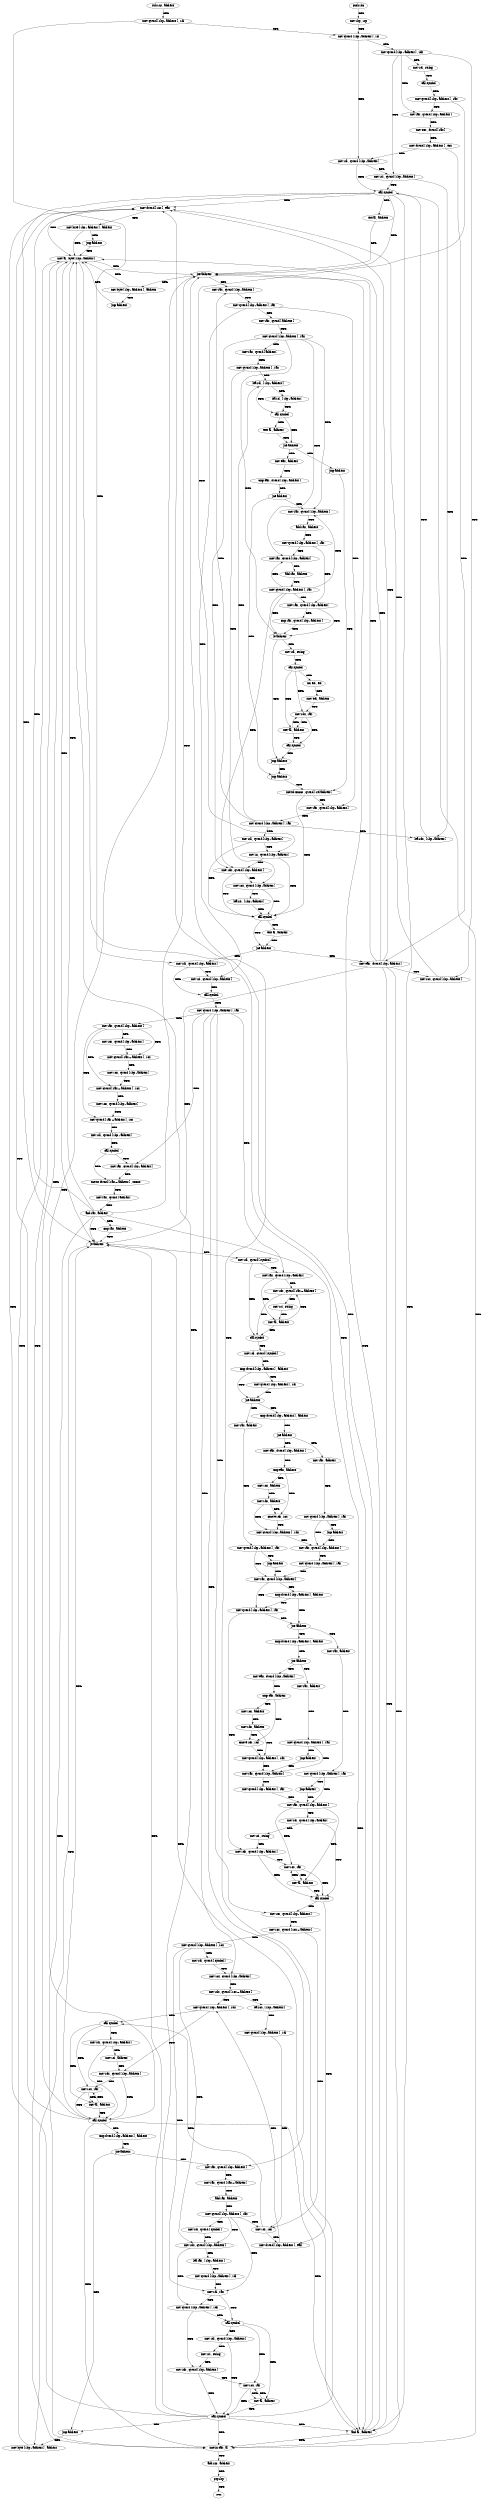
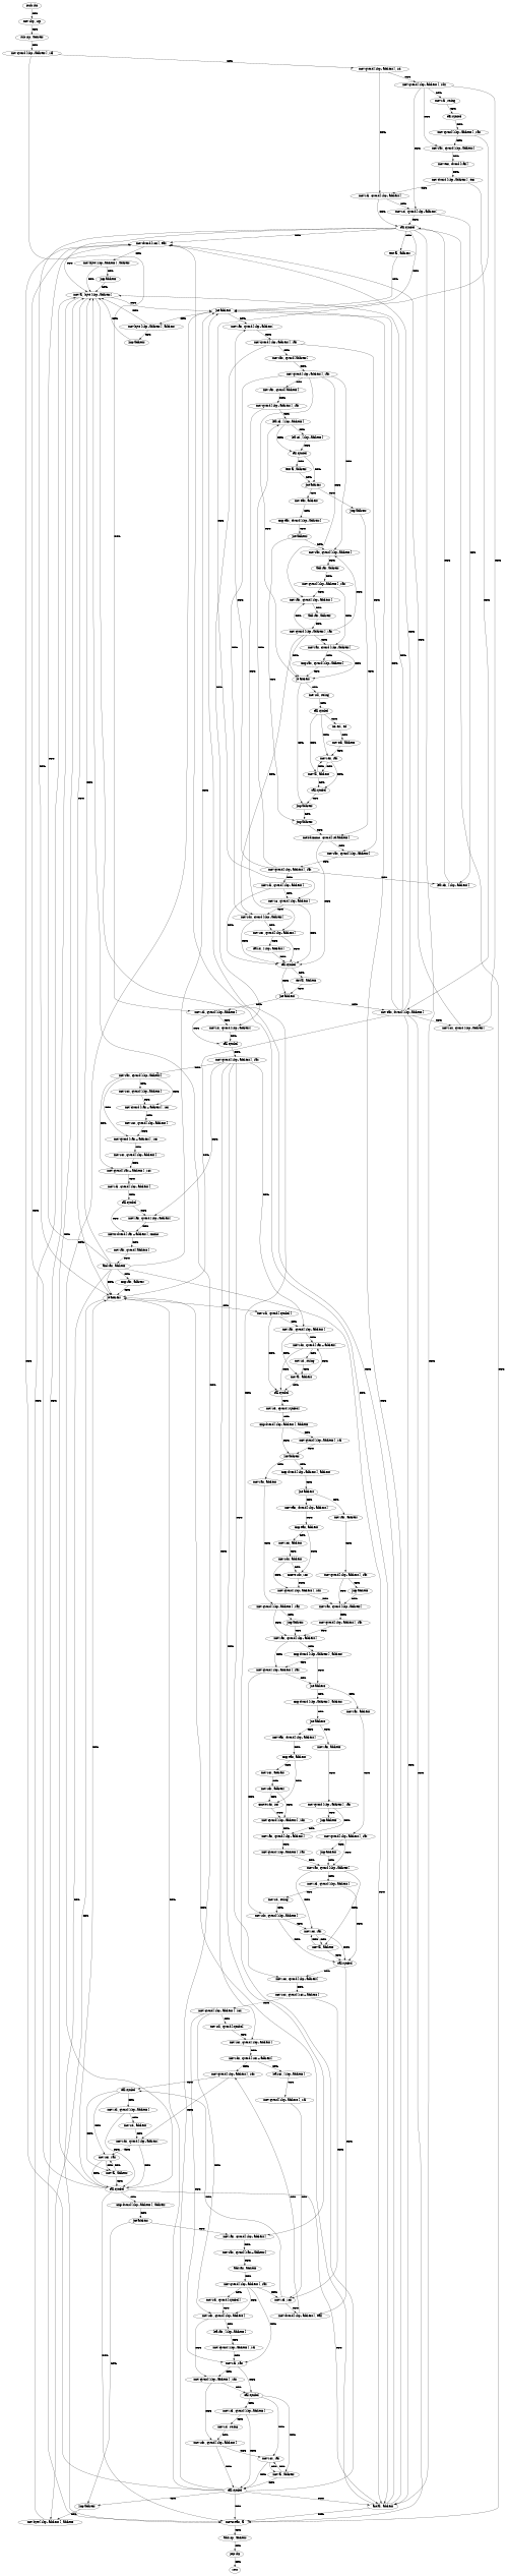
  digraph {
    n1 [label="push rbp"]
    n2 [label="mov rbp , rsp"]
    n3 [label="sub rsp , address"]
    n4 [label="mov qword [ rbp - address ] , rdi"]
    n5 [label="mov qword [ rbp - address ] , rsi"]
    n6 [label="mov rdi , qword [ rbp - address ]"]
    n7 [label="mov qword [ rbp - address ] , rdx"]
    n8 [label="mov rdi , qword [ rbp - address ]"]
    n9 [label="mov rsi , qword [ rbp - address ]"]
    n10 [label="call symbol"]
    n11 [label="mov rdi , string"]
    n12 [label="mov rax , qword [ rbp - address ]"]
    n13 [label="mov rsi , qword [ rbp - address ]"]
    n14 [label="mov rcx , qword [ rbp - address ]"]
    n15 [label="call symbol"]
    n16 [label="call symbol"]
    n17 [label="mov ecx , dword [ rax ]"]
    n18 [label="lea rdx , [ rbp - address ]"]
    n19 [label="mov dword [ rcx ] , eax"]
    n20 [label="mov qword [ rbp - address ] , rax"]
    n21 [label="mov r8 , qword [ rbp - address ]"]
    n22 [label="mov rdx , qword [ rbp - address ]"]
    n23 [label="call symbol"]
    n24 [label="mov dword [ rbp - address ] , ecx"]
    n25 [label="mov eax , dword [ rbp - address ]"]
    n26 [label="jne address"]
    n27 [label="mov al , byte [ rbp - address ]"]
    n28 [label="and al , address"]
    n29 [label="movzx eax , al"]
    n30 [label="je address"]
    n31 [label="test al , address"]
    n32 [label="mov rax , qword [ rbp - address ]"]
    n33 [label="mov byte [ rbp - address ] , address"]
    n34 [label="add rsp , address"]
    n35 [label="mov byte [ rbp - address ] , address"]
    n36 [label="mov rdi , qword [ symbol ]"]
    n37 [label="mov byte [ rbp - address ] , address"]
    n38 [label="mov qword [ rbp - address ] , rax"]
    n39 [label="jmp address"]
    n40 [label="mov rax , qword [ address ]"]
    n41 [label="mov rax , qword [ rbp - address ]"]
    n42 [label="mov qword [ rbp - address ] , rax"]
    n43 [label="mov qword [ rbp - address ] , rax"]
    n44 [label="mov rax , qword [ address ]"]
    n45 [label="mov rax , qword [ rbp - address ]"]
    n46 [label="mov rax , qword [ rbp - address ]"]
    n47 [label="je address"]
    n48 [label="mov qword [ rbp - address ] , rax"]
    n49 [label="add rax , address"]
    n50 [label="add rax , address"]
    n51 [label="jmp address"]
    n52 [label="mov rdi , string"]
    n53 [label="mov rcx , qword [ rbp - address ]"]
    n54 [label="lea rdi , [ rbp - address ]"]
    n55 [label="lea rsi , [ rbp - address ]"]
    n56 [label="call symbol"]
    n57 [label="lea rsi , [ rbp - address ]"]
    n58 [label="test al , address"]
    n59 [label="jne address"]
    n60 [label="mov eax , address"]
    n61 [label="jmp address"]
    n62 [label="cmp eax , dword [ rbp - address ]"]
    n63 [label="movsd xmm0 , qword [ rel address ]"]
    n64 [label="jne address"]
    n65 [label="jmp address"]
    n66 [label="mov qword [ rbp - address ] , rax"]
    n67 [label="test al , address"]
    n68 [label="jne address"]
    n69 [label="pop rbp"]
    n70 [label=retn]
    n71 [label="mov rax , qword [ rbp - address ]"]
    n72 [label="cmp rax , qword [ rbp - address ]"]
    n73 [label="mov qword [ rbp - address ] , rax"]
    n74 [label="call symbol"]
    n75 [label="xor esi , esi"]
    n76 [label="mov rdx , rax"]
    n77 [label="mov al , address"]
    n78 [label="mov rdi , qword [ rbp - address ]"]
    n79 [label="mov qword [ rbp - address ] , rax"]
    n80 [label="mov edi , address"]
    n81 [label="call symbol"]
    n82 [label="mov rax , qword [ rbp - address ]"]
    n83 [label="mov rax , qword [ rbp - address ]"]
    n84 [label="mov rax , qword [ rbp - address ]"]
    n85 [label="mov rcx , qword [ rbp - address ]"]
    n86 [label="mov rcx , qword [ rbp - address ]"]
    n87 [label="mov rax , qword [ rbp - address ]"]
    n88 [label="mov rcx , qword [ rbp - address ]"]
    n89 [label="mov qword [ rax + address ] , rcx"]
    n90 [label="mov qword [ rax + address ] , rcx"]
    n91 [label="mov qword [ rax + address ] , rcx"]
    n92 [label="movss dword [ rax + address ] , xmm0"]
    n93 [label="mov rdx , qword [ rax + address ]"]
    n94 [label="mov al , address"]
    n95 [label="mov rcx , qword [ rcx + address ]"]
    n96 [label="mov rdx , qword [ rcx + address ]"]
    n97 [label="mov rax , qword [ rax + address ]"]
    n98 [label="mov rcx , qword [ rbp - address ]"]
    n99 [label="mov rcx , qword [ rbp - address ]"]
    n100 [label="mov rdi , qword [ rbp - address ]"]
    n101 [label="call symbol"]
    n102 [label="mov rax , qword [ address ]"]
    n103 [label="and rax , address"]
    n104 [label="cmp rax , address"]
    n105 [label="call symbol"]
    n106 [label="mov rdi , qword [ symbol ]"]
    n107 [label="jmp address"]
    n108 [label="mov rsi , string"]
    n109 [label="cmp dword [ rbp - address ] , address"]
    n110 [label="mov qword [ rbp - address ] , rdi"]
    n111 [label="jne address"]
    n112 [label="cmp dword [ rbp - address ] , address"]
    n113 [label="mov rax , address"]
    n114 [label="jne address"]
    n115 [label="mov qword [ rbp - address ] , rax"]
    n116 [label="mov eax , dword [ rbp - address ]"]
    n117 [label="mov rax , address"]
    n118 [label="jmp address"]
    n119 [label="mov rax , qword [ rbp - address ]"]
    n120 [label="cmp eax , address"]
    n121 [label="mov qword [ rbp - address ] , rax"]
    n122 [label="mov rcx , address"]
    n123 [label="cmove rdx , rcx"]
    n124 [label="mov rax , qword [ rbp - address ]"]
    n125 [label="jmp address"]
    n126 [label="cmp dword [ rbp - address ] , address"]
    n127 [label="mov qword [ rbp - address ] , rax"]
    n128 [label="jne address"]
    n129 [label="mov rdx , qword [ rbp - address ]"]
    n130 [label="mov rdx , address"]
    n131 [label="mov qword [ rbp - address ] , rdx"]
    n132 [label="mov qword [ rbp - address ] , rax"]
    n133 [label="cmp dword [ rbp - address ] , address"]
    n134 [label="mov rax , address"]
    n135 [label="mov rcx , rax"]
    n136 [label="call symbol"]
    n137 [label="jne address"]
    n138 [label="mov qword [ rbp - address ] , rax"]
    n139 [label="mov eax , dword [ rbp - address ]"]
    n140 [label="mov rax , address"]
    n141 [label="jmp address"]
    n142 [label="mov rax , qword [ rbp - address ]"]
    n143 [label="cmp eax , address"]
    n144 [label="mov qword [ rbp - address ] , rax"]
    n145 [label="mov rcx , address"]
    n146 [label="cmove rdx , rcx"]
    n147 [label="mov rax , qword [ rbp - address ]"]
    n148 [label="jmp address"]
    n149 [label="mov rdi , qword [ rbp - address ]"]
    n150 [label="mov al , address"]
    n151 [label="mov rsi , string"]
    n152 [label="mov rdx , address"]
    n153 [label="mov qword [ rbp - address ] , rdx"]
    n154 [label="mov qword [ rbp - address ] , rax"]
    n155 [label="mov dword [ rbp - address ] , eax"]
    n156 [label="mov qword [ rbp - address ] , rdx"]
    n157 [label="mov qword [ rbp - address ] , rcx"]
    n158 [label="mov rdi , rcx"]
    n159 [label="mov rdi , qword [ symbol ]"]
    n160 [label="mov rdx , qword [ rbp - address ]"]
    n161 [label="mov rdi , rax"]
    n162 [label="call symbol"]
    n163 [label="lea rax , [ rbp - address ]"]
    n164 [label="mov qword [ rbp - address ] , rdx"]
    n165 [label="call symbol"]
    n166 [label="lea rcx , [ rbp - address ]"]
    n167 [label="mov qword [ rbp - address ] , rdi"]
    n168 [label="mov rdx , qword [ rbp - address ]"]
    n169 [label="mov rdi , qword [ rbp - address ]"]
    n170 [label="mov rcx , rax"]
    n171 [label="mov al , address"]
    n172 [label="call symbol"]
    n173 [label="mov rsi , address"]
    n174 [label="cmp dword [ rbp - address ] , address"]
    n175 [label="jne address"]
    n176 [label="jmp address"]
    n177 [label="add rax , address"]
    n178 [label="mov qword [ rbp - address ] , rax"]
    n179 [label="mov rdi , qword [ symbol ]"]
    n180 [label="mov qword [ rbp - address ] , rdi"]
    n181 [label="mov rdx , qword [ rbp - address ]"]
    n182 [label="mov rdi , qword [ rbp - address ]"]
    n183 [label="mov rcx , rax"]
    n184 [label="mov al , address"]
    n185 [label="call symbol"]
    n186 [label="mov rsi , string"]
    n1 -> n2 [label=CFG]
-   n2 -> n5 [label=CFG]
+   n2 -> n3 [label=CFG]
    n3 -> n4 [label=CFG]
    n4 -> n5 [label=CFG]
    n4 -> n6 [label=DFG]
    n5 -> n7 [label=CFG]
    n5 -> n8 [label=DFG]
    n6 -> n9 [label=CFG]
    n6 -> n10 [label=DFG]
    n7 -> n11 [label=CFG]
    n7 -> n12 [label=DFG]
    n7 -> n13 [label=DFG]
    n7 -> n14 [label=DFG]
    n8 -> n13 [label=CFG]
    n8 -> n15 [label=DFG]
    n9 -> n10 [label=DFG]
    n10 -> n79 [label=DFG]
    n11 -> n16 [label=CFG]
    n12 -> n17 [label=DFG]
    n13 -> n15 [label=DFG]
    n13 -> n18 [label=CFG]
    n14 -> n19 [label=DFG]
    n15 -> n19 [label=DFG]
    n15 -> n26 [label=DFG]
    n15 -> n27 [label=DFG]
    n15 -> n28 [label=DFG]
    n15 -> n29 [label=DFG]
    n15 -> n30 [label=DFG]
    n15 -> n31 [label=CFG]
    n16 -> n20 [label=DFG]
    n17 -> n24 [label=DFG]
    n18 -> n15 [label=DFG]
    n19 -> n37 [label=CFG]
    n20 -> n12 [label=CFG]
    n20 -> n21 [label=DFG]
    n21 -> n22 [label=CFG]
    n21 -> n23 [label=DFG]
    n22 -> n23 [label=DFG]
    n22 -> n53 [label=CFG]
    n23 -> n67 [label=CFG]
    n23 -> n68 [label=DFG]
    n24 -> n8 [label=CFG]
    n24 -> n25 [label=DFG]
    n25 -> n14 [label=CFG]
    n25 -> n19 [label=DFG]
    n25 -> n26 [label=DFG]
    n25 -> n27 [label=DFG]
    n25 -> n28 [label=DFG]
    n25 -> n29 [label=DFG]
    n25 -> n30 [label=DFG]
    n26 -> n32 [label=CFG]
    n26 -> n33 [label=CFG]
    n27 -> n26 [label=DFG]
    n27 -> n28 [label=DFG]
    n27 -> n29 [label=DFG]
    n27 -> n30 [label=DFG]
    n28 -> n19 [label=DFG]
    n28 -> n26 [label=DFG]
    n28 -> n29 [label=DFG]
    n28 -> n30 [label=DFG]
    n29 -> n34 [label=CFG]
    n30 -> n35 [label=CFG]
    n30 -> n36 [label=CFG]
    n31 -> n26 [label=CFG]
    n32 -> n38 [label=DFG]
    n33 -> n27 [label=DFG]
    n33 -> n39 [label=CFG]
    n34 -> n69 [label=CFG]
    n35 -> n27 [label=DFG]
    n36 -> n84 [label=CFG]
    n36 -> n105 [label=DFG]
    n37 -> n27 [label=DFG]
    n37 -> n107 [label=CFG]
    n38 -> n9 [label=DFG]
    n38 -> n40 [label=CFG]
    n38 -> n41 [label=DFG]
    n39 -> n27 [label=CFG]
    n40 -> n42 [label=DFG]
    n41 -> n43 [label=DFG]
    n42 -> n22 [label=DFG]
    n42 -> n44 [label=CFG]
    n42 -> n45 [label=DFG]
    n42 -> n46 [label=DFG]
    n42 -> n47 [label=DFG]
    n43 -> n18 [label=DFG]
    n43 -> n32 [label=DFG]
    n43 -> n54 [label=DFG]
    n43 -> n78 [label=DFG]
    n44 -> n48 [label=DFG]
    n45 -> n49 [label=DFG]
    n46 -> n50 [label=DFG]
    n47 -> n51 [label=CFG]
    n47 -> n52 [label=CFG]
    n48 -> n53 [label=DFG]
    n48 -> n54 [label=CFG]
    n49 -> n66 [label=DFG]
    n50 -> n73 [label=DFG]
    n51 -> n65 [label=CFG]
    n52 -> n74 [label=CFG]
    n53 -> n23 [label=DFG]
    n53 -> n57 [label=CFG]
    n54 -> n55 [label=CFG]
    n54 -> n56 [label=DFG]
    n55 -> n56 [label=DFG]
    n56 -> n58 [label=CFG]
    n56 -> n59 [label=DFG]
    n57 -> n23 [label=DFG]
    n58 -> n59 [label=CFG]
    n59 -> n60 [label=CFG]
    n59 -> n61 [label=CFG]
    n60 -> n62 [label=CFG]
    n61 -> n63 [label=CFG]
    n62 -> n64 [label=CFG]
    n63 -> n23 [label=DFG]
    n63 -> n41 [label=CFG]
    n64 -> n45 [label=CFG]
    n64 -> n65 [label=CFG]
    n65 -> n63 [label=CFG]
    n66 -> n46 [label=CFG]
    n66 -> n71 [label=DFG]
    n67 -> n68 [label=CFG]
    n68 -> n6 [label=CFG]
    n68 -> n25 [label=CFG]
    n69 -> n70 [label=CFG]
    n71 -> n47 [label=DFG]
    n71 -> n72 [label=CFG]
    n72 -> n47 [label=CFG]
    n73 -> n22 [label=DFG]
    n73 -> n45 [label=DFG]
    n73 -> n46 [label=DFG]
    n73 -> n47 [label=DFG]
    n73 -> n71 [label=CFG]
    n74 -> n75 [label=CFG]
    n74 -> n76 [label=DFG]
    n74 -> n77 [label=DFG]
    n75 -> n80 [label=CFG]
    n76 -> n77 [label=CFG]
    n76 -> n81 [label=DFG]
    n77 -> n76 [label=DFG]
    n77 -> n81 [label=CFG]
    n78 -> n21 [label=CFG]
    n78 -> n23 [label=DFG]
    n79 -> n82 [label=DFG]
    n79 -> n83 [label=DFG]
    n79 -> n84 [label=DFG]
    n79 -> n85 [label=DFG]
    n79 -> n86 [label=DFG]
    n79 -> n87 [label=DFG]
    n80 -> n76 [label=CFG]
    n81 -> n51 [label=CFG]
    n82 -> n88 [label=CFG]
    n82 -> n89 [label=DFG]
    n82 -> n90 [label=DFG]
    n82 -> n91 [label=DFG]
    n83 -> n92 [label=DFG]
    n84 -> n93 [label=DFG]
    n84 -> n94 [label=DFG]
    n85 -> n95 [label=DFG]
    n86 -> n96 [label=DFG]
    n87 -> n97 [label=DFG]
    n88 -> n89 [label=DFG]
    n89 -> n98 [label=CFG]
    n90 -> n99 [label=CFG]
    n91 -> n100 [label=CFG]
    n92 -> n102 [label=CFG]
    n93 -> n105 [label=DFG]
    n93 -> n108 [label=CFG]
    n94 -> n93 [label=DFG]
    n94 -> n105 [label=CFG]
    n95 -> n157 [label=DFG]
    n95 -> n158 [label=DFG]
    n96 -> n156 [label=DFG]
    n96 -> n166 [label=CFG]
    n97 -> n177 [label=DFG]
    n98 -> n90 [label=DFG]
    n99 -> n91 [label=DFG]
    n100 -> n101 [label=DFG]
    n101 -> n83 [label=CFG]
    n101 -> n92 [label=DFG]
    n102 -> n103 [label=DFG]
    n103 -> n19 [label=DFG]
    n103 -> n26 [label=DFG]
    n103 -> n27 [label=DFG]
    n103 -> n28 [label=DFG]
    n103 -> n29 [label=DFG]
    n103 -> n30 [label=DFG]
    n103 -> n104 [label=CFG]
    n104 -> n30 [label=CFG]
    n105 -> n106 [label=CFG]
    n106 -> n109 [label=CFG]
    n107 -> n27 [label=CFG]
    n108 -> n94 [label=CFG]
    n109 -> n110 [label=CFG]
    n109 -> n111 [label=DFG]
    n110 -> n111 [label=CFG]
    n111 -> n112 [label=CFG]
    n111 -> n113 [label=CFG]
    n112 -> n114 [label=CFG]
    n113 -> n115 [label=CFG]
    n114 -> n116 [label=CFG]
    n114 -> n117 [label=CFG]
    n115 -> n118 [label=CFG]
    n115 -> n119 [label=DFG]
    n116 -> n120 [label=DFG]
    n117 -> n121 [label=CFG]
    n118 -> n119 [label=CFG]
    n119 -> n126 [label=CFG]
    n119 -> n127 [label=DFG]
    n120 -> n122 [label=CFG]
    n120 -> n123 [label=DFG]
    n121 -> n124 [label=DFG]
    n121 -> n125 [label=CFG]
    n122 -> n130 [label=CFG]
    n123 -> n131 [label=DFG]
    n124 -> n132 [label=DFG]
    n125 -> n124 [label=CFG]
    n126 -> n127 [label=CFG]
    n126 -> n128 [label=DFG]
    n127 -> n128 [label=CFG]
    n127 -> n129 [label=DFG]
    n128 -> n133 [label=CFG]
    n128 -> n134 [label=CFG]
    n129 -> n135 [label=CFG]
    n129 -> n136 [label=DFG]
    n130 -> n123 [label=CFG]
    n130 -> n131 [label=DFG]
    n131 -> n124 [label=DFG]
    n132 -> n119 [label=DFG]
    n133 -> n137 [label=CFG]
    n134 -> n138 [label=CFG]
    n135 -> n136 [label=DFG]
    n135 -> n150 [label=CFG]
    n136 -> n85 [label=CFG]
    n136 -> n155 [label=DFG]
    n137 -> n139 [label=CFG]
    n137 -> n140 [label=CFG]
    n138 -> n141 [label=CFG]
    n138 -> n142 [label=DFG]
    n139 -> n143 [label=DFG]
    n140 -> n144 [label=CFG]
    n141 -> n142 [label=CFG]
    n142 -> n135 [label=DFG]
    n142 -> n149 [label=CFG]
    n142 -> n150 [label=DFG]
    n143 -> n145 [label=CFG]
    n143 -> n146 [label=DFG]
    n144 -> n147 [label=DFG]
    n144 -> n148 [label=CFG]
    n145 -> n152 [label=CFG]
    n146 -> n153 [label=DFG]
    n147 -> n154 [label=DFG]
    n148 -> n147 [label=CFG]
    n149 -> n136 [label=DFG]
    n149 -> n151 [label=CFG]
    n150 -> n135 [label=DFG]
    n150 -> n136 [label=CFG]
    n151 -> n129 [label=CFG]
    n152 -> n146 [label=CFG]
    n152 -> n153 [label=DFG]
    n153 -> n147 [label=DFG]
    n154 -> n142 [label=DFG]
    n155 -> n156 [label=CFG]
    n156 -> n162 [label=CFG]
    n156 -> n168 [label=DFG]
    n157 -> n159 [label=CFG]
    n157 -> n160 [label=DFG]
    n157 -> n161 [label=DFG]
    n158 -> n155 [label=CFG]
    n158 -> n162 [label=DFG]
    n159 -> n86 [label=CFG]
    n160 -> n163 [label=CFG]
    n160 -> n164 [label=DFG]
    n161 -> n164 [label=CFG]
    n161 -> n165 [label=DFG]
    n162 -> n169 [label=CFG]
    n162 -> n170 [label=DFG]
    n162 -> n171 [label=DFG]
    n163 -> n180 [label=CFG]
    n164 -> n165 [label=CFG]
    n164 -> n181 [label=DFG]
    n165 -> n182 [label=CFG]
    n165 -> n183 [label=DFG]
    n165 -> n184 [label=DFG]
    n166 -> n167 [label=CFG]
    n167 -> n158 [label=CFG]
    n168 -> n170 [label=CFG]
    n168 -> n172 [label=DFG]
    n169 -> n172 [label=DFG]
    n169 -> n173 [label=CFG]
    n170 -> n171 [label=CFG]
    n170 -> n172 [label=DFG]
    n171 -> n170 [label=DFG]
    n171 -> n172 [label=CFG]
    n172 -> n19 [label=DFG]
    n172 -> n26 [label=DFG]
    n172 -> n27 [label=DFG]
    n172 -> n28 [label=DFG]
    n172 -> n29 [label=DFG]
    n172 -> n30 [label=DFG]
    n172 -> n174 [label=CFG]
    n173 -> n168 [label=CFG]
    n174 -> n175 [label=CFG]
    n175 -> n87 [label=CFG]
    n175 -> n176 [label=CFG]
    n176 -> n35 [label=CFG]
    n177 -> n178 [label=DFG]
    n178 -> n158 [label=DFG]
    n178 -> n160 [label=DFG]
    n178 -> n161 [label=DFG]
    n178 -> n179 [label=CFG]
    n179 -> n160 [label=CFG]
    n180 -> n161 [label=CFG]
    n181 -> n183 [label=CFG]
    n181 -> n185 [label=DFG]
    n182 -> n185 [label=DFG]
    n182 -> n186 [label=CFG]
    n183 -> n184 [label=CFG]
    n183 -> n185 [label=DFG]
    n184 -> n183 [label=DFG]
    n184 -> n185 [label=CFG]
    n185 -> n19 [label=DFG]
    n185 -> n26 [label=DFG]
    n185 -> n27 [label=DFG]
    n185 -> n28 [label=DFG]
    n185 -> n29 [label=DFG]
    n185 -> n30 [label=DFG]
    n185 -> n176 [label=CFG]
    n186 -> n181 [label=CFG]
  }
